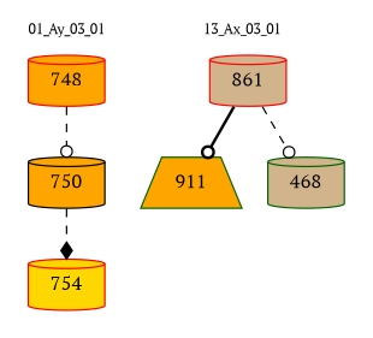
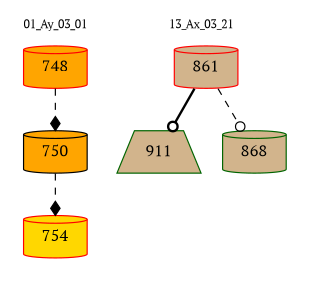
  digraph {
    fontname="PT Serif"
    node [color=red fillcolor=orange fontname="PT Serif" shape=cylinder style=filled]
    edge [arrowhead=diamond color=black fontname="PT Serif" style=dashed]
    n1 [label=748]
    n2 [color=black label=750]
    n3 [fillcolor=gold label=754]
    n4 [fillcolor=tan label=861]
-   n5 [color=darkgreen label=911 shape=trapezium]
-   n6 [color=darkgreen fillcolor=tan label=468]
+   n5 [color=darkgreen fillcolor=tan label=911 shape=trapezium]
+   n6 [color=darkgreen fillcolor=tan label=868]
    subgraph cluster_1 {
      color=white
      fontsize=10
      label="01_Ay_03_01"
      n1
      n2
      n3
    }
    subgraph cluster_2 {
      color=white
      fontsize=10
-     label="13_Ax_03_01"
+     label="13_Ax_03_21"
      n4
      n5
      n6
    }
-   n1 -> n2 [arrowhead=odot]
+   n1 -> n2
    n2 -> n3
    n4 -> n5 [arrowhead=odot style=bold]
    n4 -> n6 [arrowhead=odot]
  }
